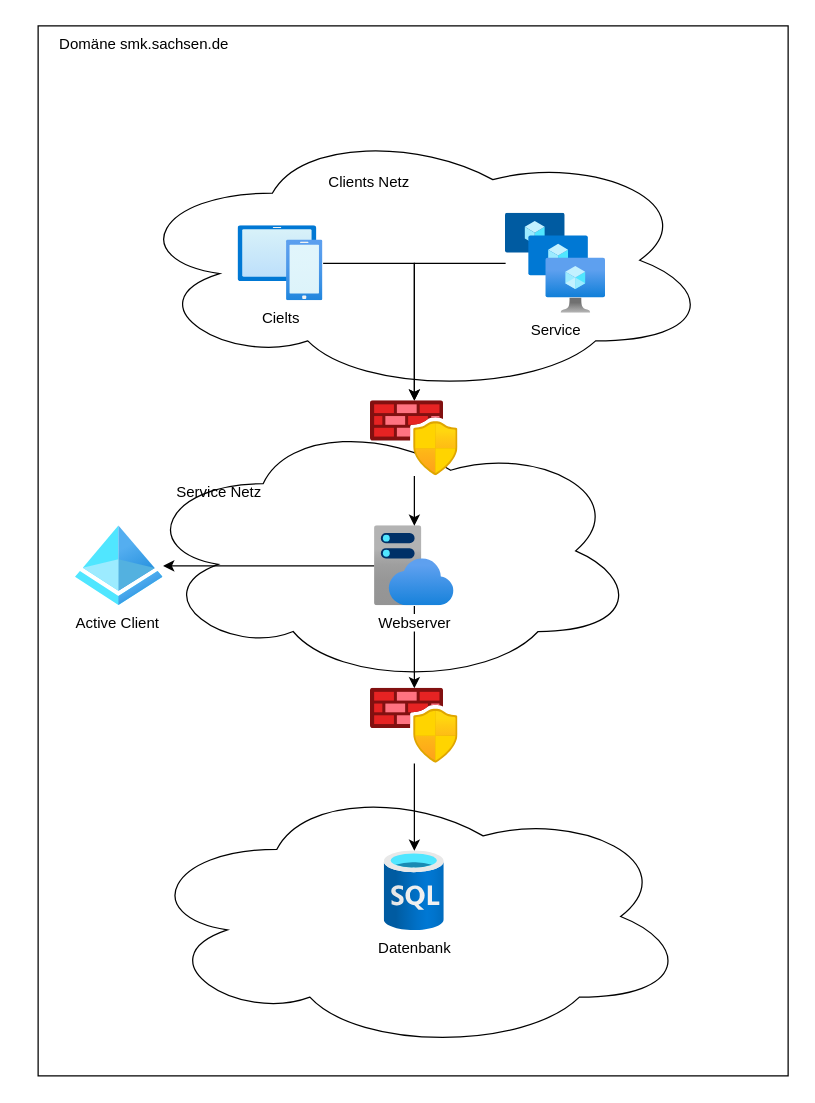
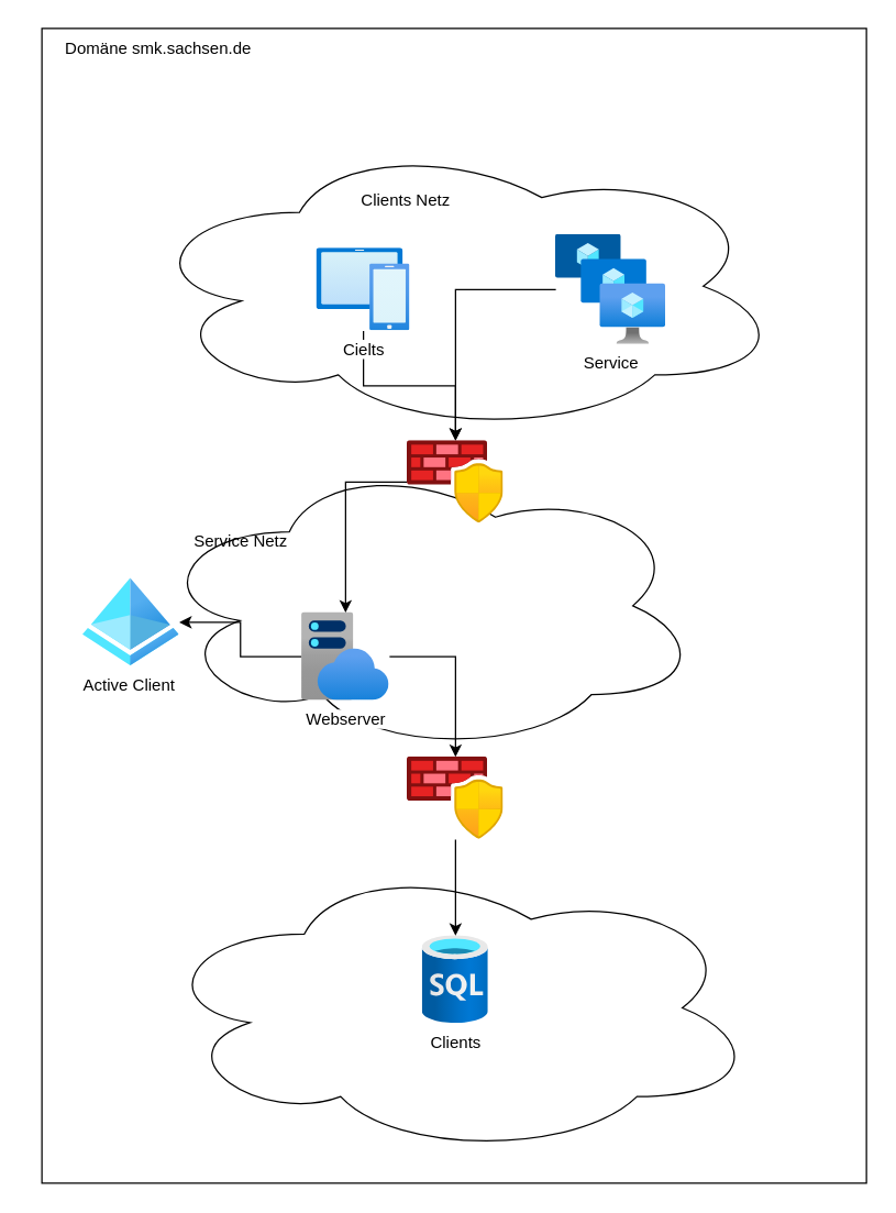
  <mxCell id="0" />
  <mxCell id="1" parent="0" />
  <mxCell id="2" value="" style="rounded=0;whiteSpace=wrap;html=1;" vertex="1" parent="1"><mxGeometry x="30" y="20" width="600" height="840" as="geometry" /></mxCell>
  <mxCell id="3" value="" style="group" vertex="1" connectable="0" parent="1"><mxGeometry x="110" y="332.5" width="400" height="215" as="geometry" /></mxCell>
  <mxCell id="4" value="" style="ellipse;shape=cloud;whiteSpace=wrap;html=1;" vertex="1" parent="3"><mxGeometry width="400" height="215" as="geometry" /></mxCell>
  <mxCell id="5" value="Service Netz" style="text;html=1;strokeColor=none;fillColor=none;align=center;verticalAlign=middle;whiteSpace=wrap;rounded=0;" vertex="1" parent="3"><mxGeometry x="14.545" y="45" width="100" height="30" as="geometry" /></mxCell>
  <mxCell id="6" value="" style="ellipse;shape=cloud;whiteSpace=wrap;html=1;" vertex="1" parent="1"><mxGeometry x="100" y="100" width="470" height="215" as="geometry" /></mxCell>
  <mxCell id="7" value="" style="ellipse;shape=cloud;whiteSpace=wrap;html=1;" vertex="1" parent="1"><mxGeometry x="111" y="625" width="440" height="215" as="geometry" /></mxCell>
  <mxCell id="8" style="edgeStyle=orthogonalEdgeStyle;rounded=0;orthogonalLoop=1;jettySize=auto;html=1;" parent="1" source="10" target="18" edge="1"><mxGeometry relative="1" as="geometry" /></mxCell>
  <mxCell id="9" style="edgeStyle=orthogonalEdgeStyle;rounded=0;orthogonalLoop=1;jettySize=auto;html=1;" parent="1" source="10" target="12" edge="1"><mxGeometry relative="1" as="geometry" /></mxCell>
- <mxCell id="10" value="Webserver" style="image;aspect=fixed;html=1;points=[];align=center;fontSize=12;image=img/lib/azure2/app_services/App_Service_Plans.svg;" parent="1" vertex="1"><mxGeometry x="299" y="420" width="64" height="64" as="geometry" /></mxCell>
- <mxCell id="11" value="Datenbank" style="image;aspect=fixed;html=1;points=[];align=center;fontSize=12;image=img/lib/azure2/preview/Time_Series_Data_Sets.svg;" parent="1" vertex="1"><mxGeometry x="307" y="680" width="48" height="64" as="geometry" /></mxCell>
+ <mxCell id="10" value="Webserver" style="image;aspect=fixed;html=1;points=[];align=center;fontSize=12;image=img/lib/azure2/app_services/App_Service_Plans.svg;" parent="1" vertex="1"><mxGeometry x="219" y="445" width="64" height="64" as="geometry" /></mxCell>
+ <mxCell id="11" value="Clients" style="image;aspect=fixed;html=1;points=[];align=center;fontSize=12;image=img/lib/azure2/preview/Time_Series_Data_Sets.svg;" parent="1" vertex="1"><mxGeometry x="307" y="680" width="48" height="64" as="geometry" /></mxCell>
  <mxCell id="12" value="Active Client&amp;nbsp;" style="image;aspect=fixed;html=1;points=[];align=center;fontSize=12;image=img/lib/azure2/identity/Azure_Active_Directory.svg;" parent="1" vertex="1"><mxGeometry x="60" y="420" width="70" height="64" as="geometry" /></mxCell>
  <mxCell id="13" style="edgeStyle=orthogonalEdgeStyle;rounded=0;orthogonalLoop=1;jettySize=auto;html=1;" parent="1" source="14" target="20" edge="1"><mxGeometry relative="1" as="geometry" /></mxCell>
- <mxCell id="14" value="Cielts" style="image;aspect=fixed;html=1;points=[];align=center;fontSize=12;image=img/lib/azure2/intune/Devices.svg;" parent="1" vertex="1"><mxGeometry x="190" y="180" width="68" height="60" as="geometry" /></mxCell>
+ <mxCell id="14" value="Cielts" style="image;aspect=fixed;html=1;points=[];align=center;fontSize=12;image=img/lib/azure2/intune/Devices.svg;" parent="1" vertex="1"><mxGeometry x="230" y="180" width="68" height="60" as="geometry" /></mxCell>
  <mxCell id="15" style="edgeStyle=orthogonalEdgeStyle;rounded=0;orthogonalLoop=1;jettySize=auto;html=1;entryX=0.5;entryY=-0.006;entryDx=0;entryDy=0;entryPerimeter=0;" parent="1" source="16" target="20" edge="1"><mxGeometry relative="1" as="geometry" /></mxCell>
  <mxCell id="16" value="Service" style="image;aspect=fixed;html=1;points=[];align=center;fontSize=12;image=img/lib/azure2/compute/VM_Scale_Sets.svg;" parent="1" vertex="1"><mxGeometry x="404" y="170" width="80" height="80" as="geometry" /></mxCell>
  <mxCell id="17" style="edgeStyle=orthogonalEdgeStyle;rounded=0;orthogonalLoop=1;jettySize=auto;html=1;" parent="1" source="18" target="11" edge="1"><mxGeometry relative="1" as="geometry" /></mxCell>
  <mxCell id="18" value="" style="image;aspect=fixed;html=1;points=[];align=center;fontSize=12;image=img/lib/azure2/networking/Azure_Firewall_Manager.svg;" parent="1" vertex="1"><mxGeometry x="296" y="550" width="70" height="60" as="geometry" /></mxCell>
  <mxCell id="19" style="edgeStyle=orthogonalEdgeStyle;rounded=0;orthogonalLoop=1;jettySize=auto;html=1;" parent="1" source="20" target="10" edge="1"><mxGeometry relative="1" as="geometry" /></mxCell>
  <mxCell id="20" value="" style="image;aspect=fixed;html=1;points=[];align=center;fontSize=12;image=img/lib/azure2/networking/Azure_Firewall_Manager.svg;" parent="1" vertex="1"><mxGeometry x="296" y="320" width="70" height="60" as="geometry" /></mxCell>
  <mxCell id="21" value="Clients Netz" style="text;html=1;strokeColor=none;fillColor=none;align=center;verticalAlign=middle;whiteSpace=wrap;rounded=0;" vertex="1" parent="1"><mxGeometry x="240" y="130" width="110" height="30" as="geometry" /></mxCell>
  <mxCell id="22" value="Domäne smk.sachsen.de" style="text;html=1;strokeColor=none;fillColor=none;align=center;verticalAlign=middle;whiteSpace=wrap;rounded=0;" vertex="1" parent="1"><mxGeometry x="20" y="20" width="190" height="30" as="geometry" /></mxCell>
